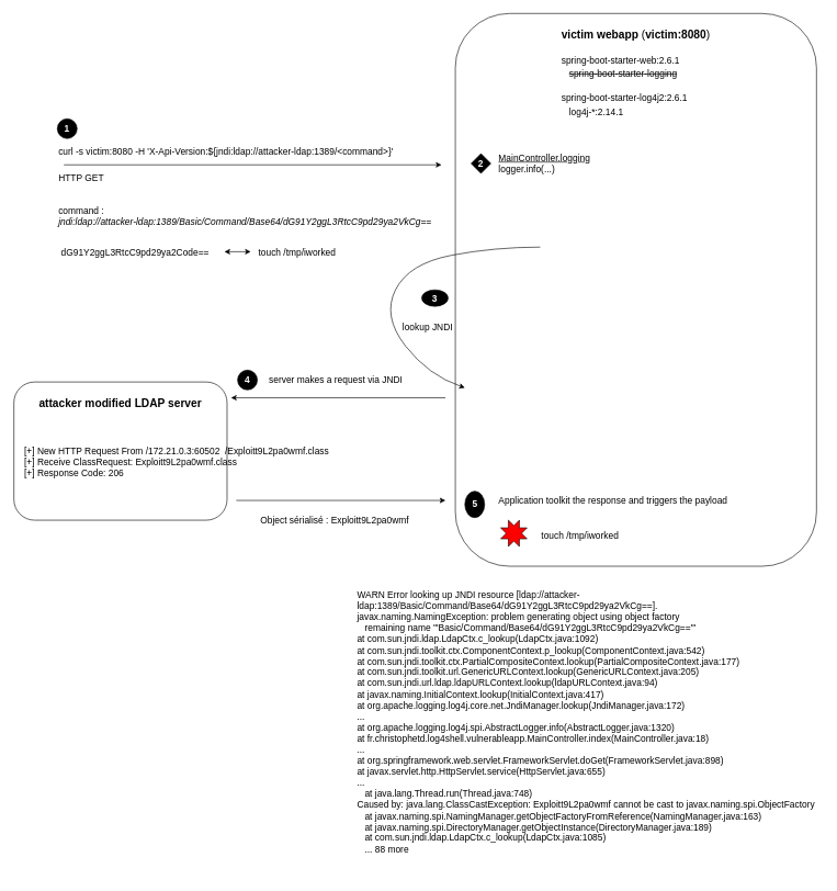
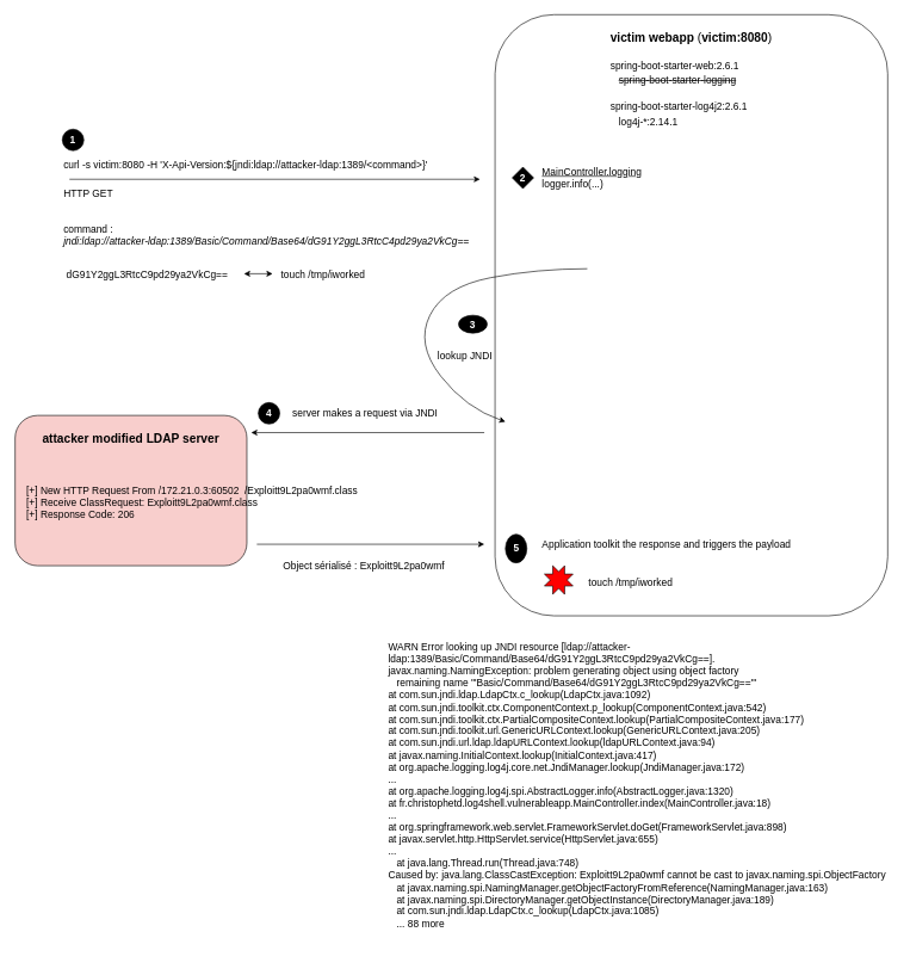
  <mxCell id="0" />
  <mxCell id="1" parent="0" />
  <mxCell id="2" value="&lt;div style=&quot;font-size: 17px&quot;&gt;&lt;p&gt;&lt;b&gt;&lt;font style=&quot;font-size: 17px&quot;&gt;&lt;span style=&quot;background-color: transparent&quot;&gt;victim webapp&lt;/span&gt;&lt;/font&gt;&lt;/b&gt; (&lt;font style=&quot;font-size: 17px&quot;&gt;&lt;span style=&quot;background-color: transparent&quot;&gt;&lt;b&gt;victim:8080&lt;/b&gt;)&lt;br&gt;&lt;/span&gt;&lt;/font&gt;&lt;/p&gt;&lt;p align=&quot;left&quot;&gt;&lt;font style=&quot;font-size: 14px&quot;&gt;&lt;span style=&quot;background-color: transparent&quot;&gt;spring-boot-starter-web:2.6.1&lt;br&gt;&amp;nbsp;&amp;nbsp; &lt;strike&gt;spring-boot-starter-logging&lt;/strike&gt;&lt;/span&gt;&lt;/font&gt;&lt;/p&gt;&lt;p align=&quot;left&quot;&gt;&lt;font style=&quot;font-size: 14px&quot;&gt;&lt;span style=&quot;background-color: transparent&quot;&gt;spring-boot-starter-log4j2:2.6.1&lt;br&gt;&amp;nbsp;&amp;nbsp; log4j-*:2.14.1&lt;/span&gt;&lt;/font&gt;&lt;/p&gt;&lt;/div&gt;&lt;p style=&quot;font-size: 14px&quot;&gt;&lt;font style=&quot;font-size: 14px&quot;&gt;&lt;span style=&quot;background-color: transparent&quot;&gt;&lt;/span&gt;&lt;/font&gt;&lt;/p&gt;&lt;p&gt;&lt;span style=&quot;background-color: transparent&quot;&gt;&lt;/span&gt;&lt;/p&gt;" style="rounded=1;whiteSpace=wrap;html=1;verticalAlign=top;" parent="1" vertex="1"><mxGeometry x="691" y="20" width="549" height="840" as="geometry" /></mxCell>
- <mxCell id="3" value="&lt;div style=&quot;font-size: 17px&quot;&gt;&lt;p&gt;&lt;b&gt;&lt;font style=&quot;font-size: 17px&quot;&gt;&lt;span style=&quot;background-color: transparent&quot;&gt;attacker modified LDAP server&lt;br&gt;&lt;/span&gt;&lt;/font&gt;&lt;/b&gt;&lt;/p&gt;&lt;b&gt;&lt;font style=&quot;font-size: 17px&quot;&gt;&lt;br&gt;&lt;/font&gt;&lt;/b&gt;&lt;/div&gt;&lt;p style=&quot;font-size: 17px&quot;&gt;&lt;b&gt;&lt;font style=&quot;font-size: 17px&quot;&gt;&lt;span style=&quot;background-color: transparent&quot;&gt;&lt;/span&gt;&lt;/font&gt;&lt;/b&gt;&lt;/p&gt;&lt;p style=&quot;font-size: 17px&quot;&gt;&lt;b&gt;&lt;font style=&quot;font-size: 17px&quot;&gt;&lt;span style=&quot;background-color: transparent&quot;&gt;&lt;/span&gt;&lt;/font&gt;&lt;/b&gt;&lt;/p&gt;" style="rounded=1;whiteSpace=wrap;html=1;verticalAlign=top;" parent="1" vertex="1"><mxGeometry x="20" y="580" width="324" height="210" as="geometry" /></mxCell>
+ <mxCell id="3" value="&lt;div style=&quot;font-size: 17px&quot;&gt;&lt;p&gt;&lt;b&gt;&lt;font style=&quot;font-size: 17px&quot;&gt;&lt;span style=&quot;background-color: transparent&quot;&gt;attacker modified LDAP server&lt;br&gt;&lt;/span&gt;&lt;/font&gt;&lt;/b&gt;&lt;/p&gt;&lt;b&gt;&lt;font style=&quot;font-size: 17px&quot;&gt;&lt;br&gt;&lt;/font&gt;&lt;/b&gt;&lt;/div&gt;&lt;p style=&quot;font-size: 17px&quot;&gt;&lt;b&gt;&lt;font style=&quot;font-size: 17px&quot;&gt;&lt;span style=&quot;background-color: transparent&quot;&gt;&lt;/span&gt;&lt;/font&gt;&lt;/b&gt;&lt;/p&gt;&lt;p style=&quot;font-size: 17px&quot;&gt;&lt;b&gt;&lt;font style=&quot;font-size: 17px&quot;&gt;&lt;span style=&quot;background-color: transparent&quot;&gt;&lt;/span&gt;&lt;/font&gt;&lt;/b&gt;&lt;/p&gt;" style="rounded=1;whiteSpace=wrap;html=1;verticalAlign=top;fillColor=#f8cecc;" parent="1" vertex="1"><mxGeometry x="20" y="580" width="324" height="210" as="geometry" /></mxCell>
  <mxCell id="4" value="" style="endArrow=classic;html=1;rounded=0;fontFamily=Helvetica;fontSize=14;fontColor=#000000;" parent="1" edge="1"><mxGeometry width="50" height="50" relative="1" as="geometry"><mxPoint x="96" y="250" as="sourcePoint" /><mxPoint x="670" y="250" as="targetPoint" /></mxGeometry></mxCell>
  <mxCell id="5" value="curl -s victim:8080 -H 'X-Api-Version:${jndi:ldap://attacker-ldap:1389/&amp;lt;command&amp;gt;}'" style="text;html=1;align=left;verticalAlign=middle;resizable=0;points=[];autosize=1;strokeColor=none;fillColor=none;fontSize=14;fontFamily=Helvetica;fontColor=#000000;" parent="1" vertex="1"><mxGeometry x="86" y="220" width="530" height="20" as="geometry" /></mxCell>
  <mxCell id="6" value="HTTP GET" style="text;html=1;align=left;verticalAlign=middle;resizable=0;points=[];autosize=1;strokeColor=none;fillColor=none;fontSize=14;fontFamily=Helvetica;fontColor=#000000;" parent="1" vertex="1"><mxGeometry x="86" y="260" width="80" height="20" as="geometry" /></mxCell>
  <mxCell id="7" value="&lt;font color=&quot;#FFFFFF&quot;&gt;1&lt;/font&gt;" style="ellipse;whiteSpace=wrap;html=1;aspect=fixed;labelBackgroundColor=none;fontFamily=Helvetica;fontSize=14;fontColor=#000000;fillColor=#000000;fontStyle=1" parent="1" vertex="1"><mxGeometry x="86" y="180" width="30" height="30" as="geometry" /></mxCell>
  <mxCell id="8" value="&lt;p&gt;&lt;font face=&quot;Helvetica&quot;&gt;&lt;span style=&quot;background-color: transparent&quot;&gt;&lt;u&gt;MainController.logging&lt;/u&gt;&lt;br&gt;&lt;/span&gt;logger.info(...)&lt;span style=&quot;background-color: transparent&quot;&gt;&lt;/span&gt;&lt;/font&gt;&lt;/p&gt;" style="text;html=1;strokeColor=none;fillColor=none;align=left;verticalAlign=middle;whiteSpace=wrap;rounded=0;labelBackgroundColor=none;fontFamily=Helvetica;fontSize=14;fontColor=#000000;" parent="1" vertex="1"><mxGeometry x="755" y="218" width="260" height="60" as="geometry" /></mxCell>
  <mxCell id="9" value="&lt;font color=&quot;#FFFFFF&quot;&gt;2&lt;/font&gt;" style="rhombus;whiteSpace=wrap;html=1;aspect=fixed;labelBackgroundColor=none;fontFamily=Helvetica;fontSize=14;fontColor=#000000;fillColor=#000000;fontStyle=1;" parent="1" vertex="1"><mxGeometry x="715" y="233" width="30" height="30" as="geometry" /></mxCell>
  <mxCell id="10" value="&lt;br&gt;WARN Error looking up JNDI resource [ldap://attacker-ldap:1389/Basic/Command/Base64/dG91Y2ggL3RtcC9pd29ya2VkCg==]. &lt;br&gt;javax.naming.NamingException: problem generating object using object factory&lt;br&gt;&amp;nbsp;&amp;nbsp; remaining name '&quot;Basic/Command/Base64/dG91Y2ggL3RtcC9pd29ya2VkCg==&quot;'&lt;br&gt;at com.sun.jndi.ldap.LdapCtx.c_lookup(LdapCtx.java:1092)&lt;br&gt;at com.sun.jndi.toolkit.ctx.ComponentContext.p_lookup(ComponentContext.java:542)&lt;br&gt;at com.sun.jndi.toolkit.ctx.PartialCompositeContext.lookup(PartialCompositeContext.java:177)&lt;br&gt;at com.sun.jndi.toolkit.url.GenericURLContext.lookup(GenericURLContext.java:205)&lt;br&gt;at com.sun.jndi.url.ldap.ldapURLContext.lookup(ldapURLContext.java:94)&lt;br&gt;at javax.naming.InitialContext.lookup(InitialContext.java:417)&lt;br&gt;at org.apache.logging.log4j.core.net.JndiManager.lookup(JndiManager.java:172)&lt;br&gt;...&lt;br&gt;at org.apache.logging.log4j.spi.AbstractLogger.info(AbstractLogger.java:1320)&lt;br&gt;at fr.christophetd.log4shell.vulnerableapp.MainController.index(MainController.java:18)&lt;br&gt;...&lt;br&gt;at org.springframework.web.servlet.FrameworkServlet.doGet(FrameworkServlet.java:898)&lt;br&gt;at javax.servlet.http.HttpServlet.service(HttpServlet.java:655)&lt;br&gt;...&lt;br&gt;&amp;nbsp;&amp;nbsp; at java.lang.Thread.run(Thread.java:748)&lt;br&gt;Caused by: java.lang.ClassCastException: Exploitt9L2pa0wmf cannot be cast to javax.naming.spi.ObjectFactory&lt;br&gt;&amp;nbsp;&amp;nbsp; at javax.naming.spi.NamingManager.getObjectFactoryFromReference(NamingManager.java:163)&lt;br&gt;&amp;nbsp;&amp;nbsp; at javax.naming.spi.DirectoryManager.getObjectInstance(DirectoryManager.java:189)&lt;br&gt;&amp;nbsp;&amp;nbsp; at com.sun.jndi.ldap.LdapCtx.c_lookup(LdapCtx.java:1085)&lt;br&gt;&amp;nbsp;&amp;nbsp; ... 88 more" style="text;html=1;strokeColor=none;fillColor=none;align=left;verticalAlign=top;whiteSpace=wrap;rounded=0;labelBackgroundColor=none;fontFamily=Helvetica;fontSize=14;fontColor=#000000;" parent="1" vertex="1"><mxGeometry x="540" y="872" width="709" height="460" as="geometry" /></mxCell>
  <mxCell id="11" value="" style="endArrow=classic;html=1;rounded=0;fontFamily=Helvetica;fontSize=14;fontColor=#000000;" parent="1" edge="1"><mxGeometry width="50" height="50" relative="1" as="geometry"><mxPoint x="676" y="604" as="sourcePoint" /><mxPoint x="350" y="604" as="targetPoint" /></mxGeometry></mxCell>
  <mxCell id="12" value="" style="curved=1;endArrow=classic;html=1;rounded=0;fontFamily=Helvetica;fontSize=14;fontColor=#000000;entryX=0;entryY=0.75;entryDx=0;entryDy=0;" parent="1" edge="1" target="25"><mxGeometry width="50" height="50" relative="1" as="geometry"><mxPoint x="820" y="375" as="sourcePoint" /><mxPoint x="670" y="580" as="targetPoint" /><Array as="points"><mxPoint x="750" y="375" /><mxPoint x="620" y="400" /><mxPoint x="580" y="480" /><mxPoint x="650" y="570" /></Array></mxGeometry></mxCell>
  <mxCell id="13" value="&lt;font color=&quot;#FFFFFF&quot;&gt;3&lt;/font&gt;" style="ellipse;whiteSpace=wrap;html=1;aspect=fixed;labelBackgroundColor=none;fontFamily=Helvetica;fontSize=14;fontColor=#000000;fillColor=#000000;fontStyle=1" parent="1" vertex="1"><mxGeometry x="640" y="440" width="40" height="25" as="geometry" /></mxCell>
  <mxCell id="14" value="lookup JNDI" style="text;html=1;strokeColor=none;fillColor=none;align=left;verticalAlign=middle;whiteSpace=wrap;rounded=0;labelBackgroundColor=none;fontFamily=Helvetica;fontSize=14;fontColor=#000000;" parent="1" vertex="1"><mxGeometry x="609" y="481.5" width="90" height="30" as="geometry" /></mxCell>
  <mxCell id="15" value="[+] New HTTP Request From /172.21.0.3:60502  /Exploitt9L2pa0wmf.class&#10;[+] Receive ClassRequest: Exploitt9L2pa0wmf.class&#10;[+] Response Code: 206" style="text;whiteSpace=wrap;html=1;fontSize=14;fontFamily=Helvetica;fontColor=#000000;" parent="1" vertex="1"><mxGeometry x="34" y="670" width="490" height="70" as="geometry" /></mxCell>
  <mxCell id="16" value="" style="endArrow=classic;html=1;rounded=0;fontFamily=Helvetica;fontSize=14;fontColor=#000000;" parent="1" edge="1"><mxGeometry width="50" height="50" relative="1" as="geometry"><mxPoint x="358" y="760" as="sourcePoint" /><mxPoint x="676" y="760" as="targetPoint" /></mxGeometry></mxCell>
  <mxCell id="17" value="Object sérialisé : Exploitt9L2pa0wmf" style="text;html=1;strokeColor=none;fillColor=none;align=left;verticalAlign=top;whiteSpace=wrap;rounded=0;labelBackgroundColor=none;fontFamily=Helvetica;fontSize=14;fontColor=#000000;" parent="1" vertex="1"><mxGeometry x="393" y="776" width="240" height="30" as="geometry" /></mxCell>
  <mxCell id="18" value="Application toolkit the response and triggers the payload" style="text;html=1;strokeColor=none;fillColor=none;align=left;verticalAlign=middle;whiteSpace=wrap;rounded=0;labelBackgroundColor=none;fontFamily=Helvetica;fontSize=14;fontColor=#000000;" parent="1" vertex="1"><mxGeometry x="755" y="740" width="415" height="40" as="geometry" /></mxCell>
  <mxCell id="19" value="" style="verticalLabelPosition=bottom;verticalAlign=top;html=1;shape=mxgraph.basic.8_point_star;labelBackgroundColor=#FF0000;fontFamily=Helvetica;fontSize=14;fontColor=#000000;fillColor=#FF0000;" parent="1" vertex="1"><mxGeometry x="760" y="790" width="40" height="40" as="geometry" /></mxCell>
  <mxCell id="20" value="server makes a request via JNDI" style="text;html=1;strokeColor=none;fillColor=none;align=left;verticalAlign=middle;whiteSpace=wrap;rounded=0;labelBackgroundColor=none;fontFamily=Helvetica;fontSize=14;fontColor=#000000;" vertex="1" parent="1"><mxGeometry x="406" y="562" width="210" height="30" as="geometry" /></mxCell>
  <mxCell id="21" value="4" style="ellipse;whiteSpace=wrap;html=1;aspect=fixed;labelBackgroundColor=none;fontFamily=Helvetica;fontSize=14;fontColor=#FFFFFF;fillColor=#000000;fontStyle=1" vertex="1" parent="1"><mxGeometry x="360" y="562" width="30" height="30" as="geometry" /></mxCell>
- <mxCell id="22" value="&lt;div&gt;command :&lt;/div&gt;&lt;div&gt;&lt;em&gt;jndi:ldap://attacker-ldap:1389/Basic/Command/Base64/dG91Y2ggL3RtcC9pd29ya2VkCg==&lt;/em&gt;&lt;/div&gt;" style="text;html=1;strokeColor=none;fillColor=none;align=left;verticalAlign=top;whiteSpace=wrap;rounded=0;labelBackgroundColor=none;fontFamily=Helvetica;fontSize=14;fontColor=#000000;" vertex="1" parent="1"><mxGeometry x="86" y="305" width="604" height="50" as="geometry" /></mxCell>
+ <mxCell id="22" value="&lt;div&gt;command :&lt;/div&gt;&lt;div&gt;&lt;em&gt;jndi:ldap://attacker-ldap:1389/Basic/Command/Base64/dG91Y2ggL3RtcC4pd29ya2VkCg==&lt;/em&gt;&lt;/div&gt;" style="text;html=1;strokeColor=none;fillColor=none;align=left;verticalAlign=top;whiteSpace=wrap;rounded=0;labelBackgroundColor=none;fontFamily=Helvetica;fontSize=14;fontColor=#000000;" vertex="1" parent="1"><mxGeometry x="86" y="305" width="604" height="50" as="geometry" /></mxCell>
  <mxCell id="23" value="touch /tmp/iworked" style="text;html=1;strokeColor=none;fillColor=none;align=left;verticalAlign=top;whiteSpace=wrap;rounded=0;labelBackgroundColor=none;fontFamily=Helvetica;fontSize=14;fontColor=#000000;" vertex="1" parent="1"><mxGeometry x="820" y="797.5" width="134" height="25" as="geometry" /></mxCell>
  <mxCell id="24" value="5" style="ellipse;whiteSpace=wrap;html=1;aspect=fixed;labelBackgroundColor=none;fontFamily=Helvetica;fontSize=14;fontColor=#FFFFFF;fillColor=#000000;fontStyle=1" vertex="1" parent="1"><mxGeometry x="705.5" y="746" width="30" height="40" as="geometry" /></mxCell>
  <mxCell id="25" value="" style="shape=image;verticalLabelPosition=bottom;labelBackgroundColor=#ffffff;verticalAlign=top;aspect=fixed;imageAspect=0;image=https://docs.oracle.com/javase/jndi/tutorial/figures/jndi/getStarted/jndiarch.jpg;" vertex="1" parent="1"><mxGeometry x="705.5" y="345" width="520" height="325" as="geometry" /></mxCell>
  <mxCell id="26" value="" style="group" vertex="1" connectable="0" parent="1"><mxGeometry x="90" y="368" width="434" height="25" as="geometry" /></mxCell>
  <mxCell id="27" value="" style="endArrow=classic;startArrow=classic;html=1;rounded=0;fontColor=#FFFFFF;" edge="1" parent="26"><mxGeometry width="50" height="50" relative="1" as="geometry"><mxPoint x="250" y="14" as="sourcePoint" /><mxPoint x="290" y="14" as="targetPoint" /></mxGeometry></mxCell>
- <mxCell id="28" value="dG91Y2ggL3RtcC9pd29ya2Code==" style="text;html=1;strokeColor=none;fillColor=none;align=left;verticalAlign=top;whiteSpace=wrap;rounded=0;labelBackgroundColor=none;fontFamily=Helvetica;fontSize=14;fontColor=#000000;" vertex="1" parent="26"><mxGeometry width="244" height="25" as="geometry" /></mxCell>
+ <mxCell id="28" value="dG91Y2ggL3RtcC9pd29ya2VkCg==" style="text;html=1;strokeColor=none;fillColor=none;align=left;verticalAlign=top;whiteSpace=wrap;rounded=0;labelBackgroundColor=none;fontFamily=Helvetica;fontSize=14;fontColor=#000000;" vertex="1" parent="26"><mxGeometry width="244" height="25" as="geometry" /></mxCell>
  <mxCell id="29" value="touch /tmp/iworked" style="text;html=1;strokeColor=none;fillColor=none;align=left;verticalAlign=top;whiteSpace=wrap;rounded=0;labelBackgroundColor=none;fontFamily=Helvetica;fontSize=14;fontColor=#000000;" vertex="1" parent="26"><mxGeometry x="300" width="134" height="25" as="geometry" /></mxCell>
